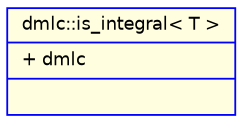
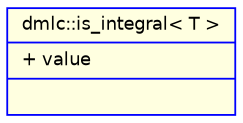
  digraph {
-   n1 [color=blue fillcolor=lightyellow fontcolor=black fontname=Helvetica fontsize=10 height=0.2 label="{dmlc::is_integral\< T \>\n|+ dmlc\l|}" shape=record style=filled width=0.4]
+   n1 [color=blue fillcolor=lightyellow fontcolor=black fontname=Helvetica fontsize=10 height=0.2 label="{dmlc::is_integral\< T \>\n|+ value\l|}" shape=record style=filled width=0.4]
  }
